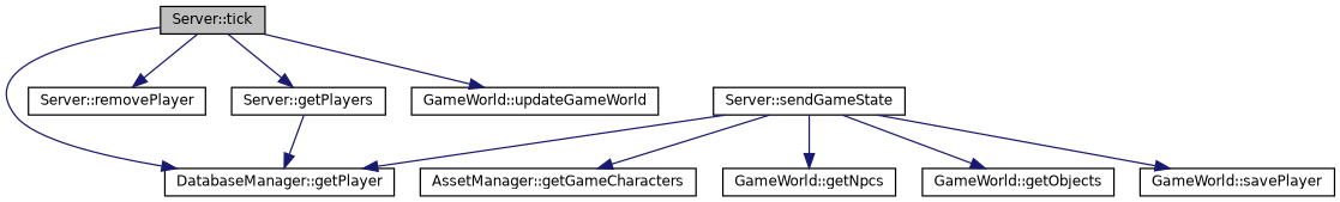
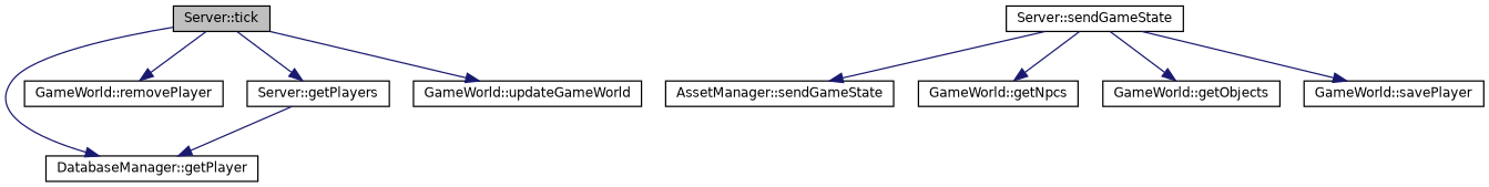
  digraph {
    rankdir=TB
    node [color=black fillcolor=white fontname=Helvetica fontsize=10 shape=record style=filled]
    edge [color=midnightblue fontname=Helvetica fontsize=10 labelfontname=Helvetica labelfontsize=10 style=solid]
    n1 [fillcolor=grey75 fontcolor=black height=0.2 label="Server::tick" width=0.4]
    n2 [height=0.2 label="DatabaseManager::getPlayer" width=0.4]
-   n3 [height=0.2 label="Server::removePlayer" width=0.4]
+   n3 [height=0.2 label="GameWorld::removePlayer" width=0.4]
    n4 [height=0.2 label="Server::getPlayers" width=0.4]
    n5 [height=0.2 label="GameWorld::updateGameWorld" width=0.4]
    n6 [height=0.2 label="Server::sendGameState" width=0.4]
-   n7 [height=0.2 label="AssetManager::getGameCharacters" width=0.4]
+   n7 [height=0.2 label="AssetManager::sendGameState" width=0.4]
    n8 [height=0.2 label="GameWorld::getNpcs" width=0.4]
    n9 [height=0.2 label="GameWorld::getObjects" width=0.4]
    n10 [height=0.2 label="GameWorld::savePlayer" width=0.4]
    n1 -> n2
    n1 -> n3
    n1 -> n4
    n1 -> n5
    n4 -> n2
-   n6 -> n2
    n6 -> n7
    n6 -> n8
    n6 -> n9
    n6 -> n10
  }
